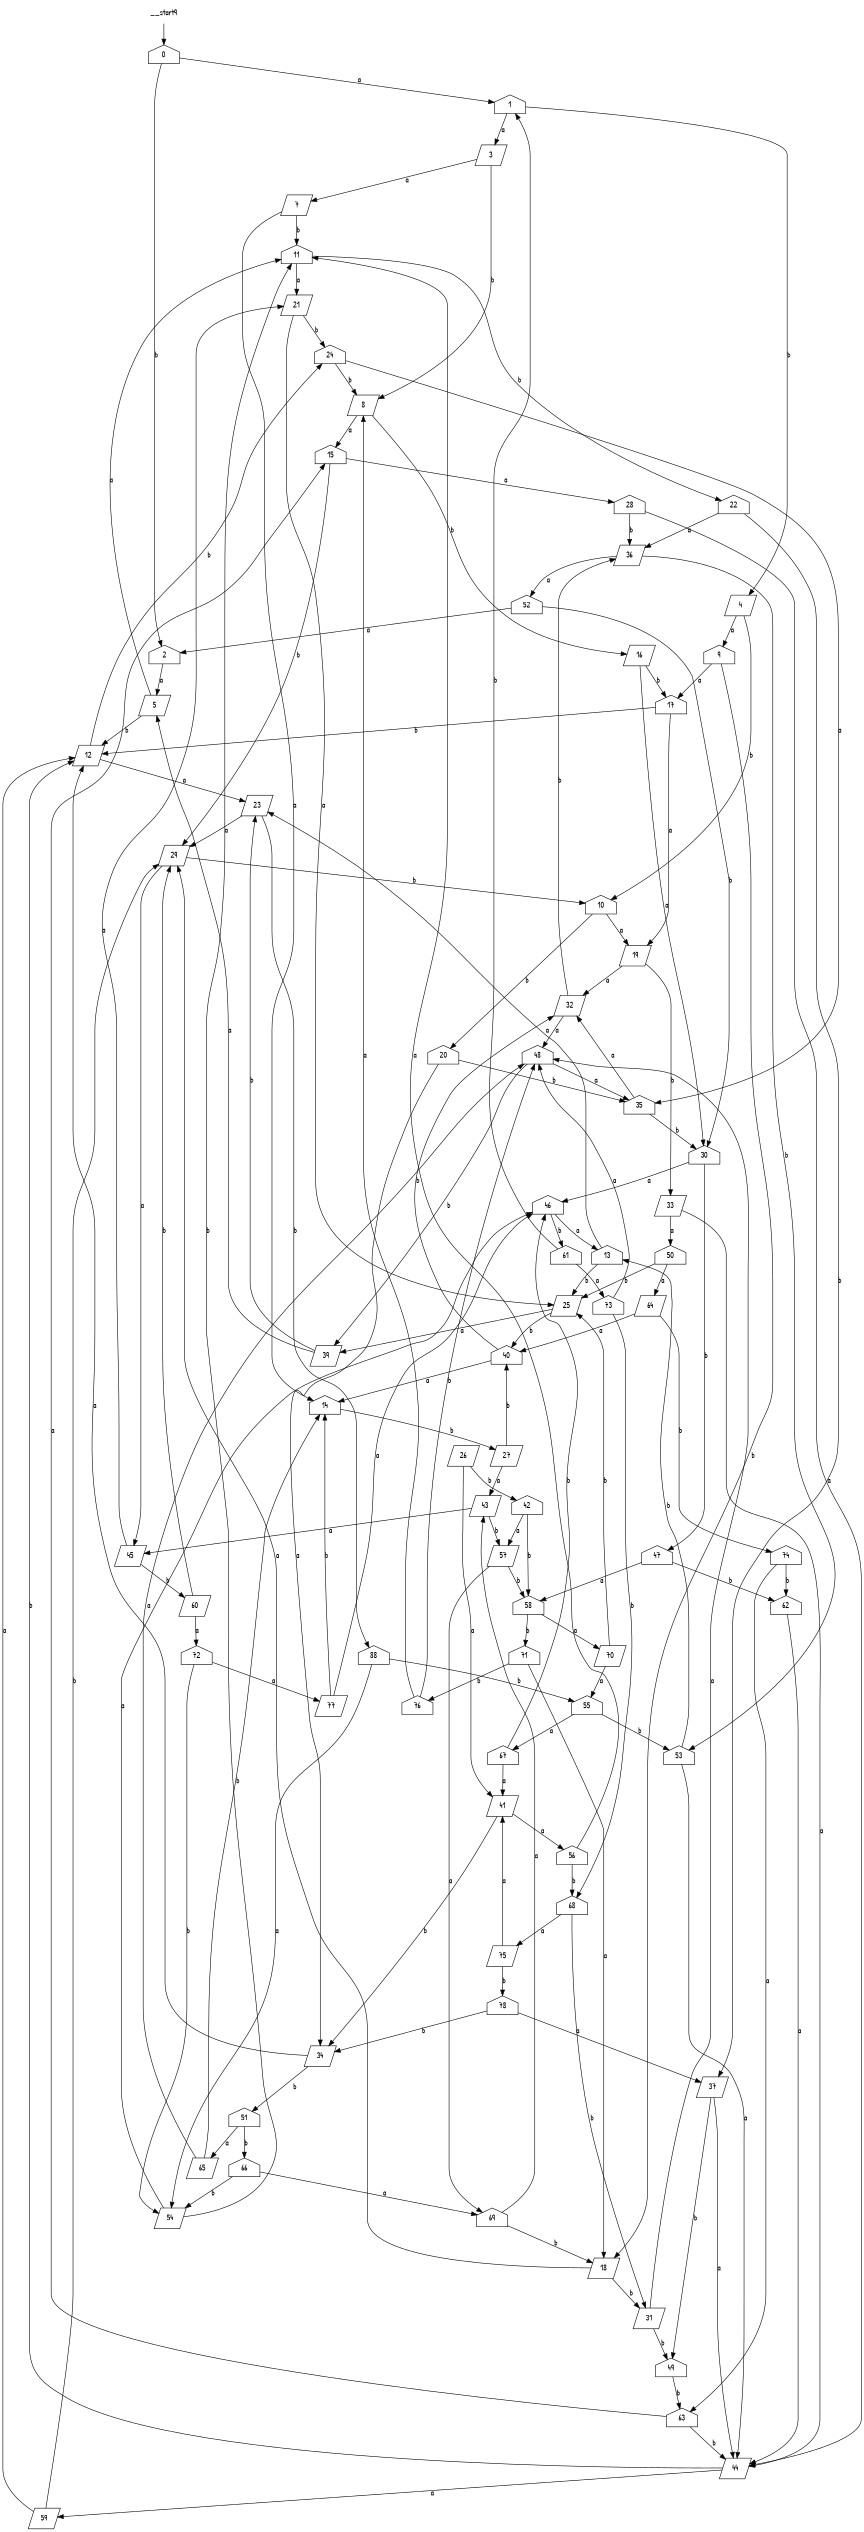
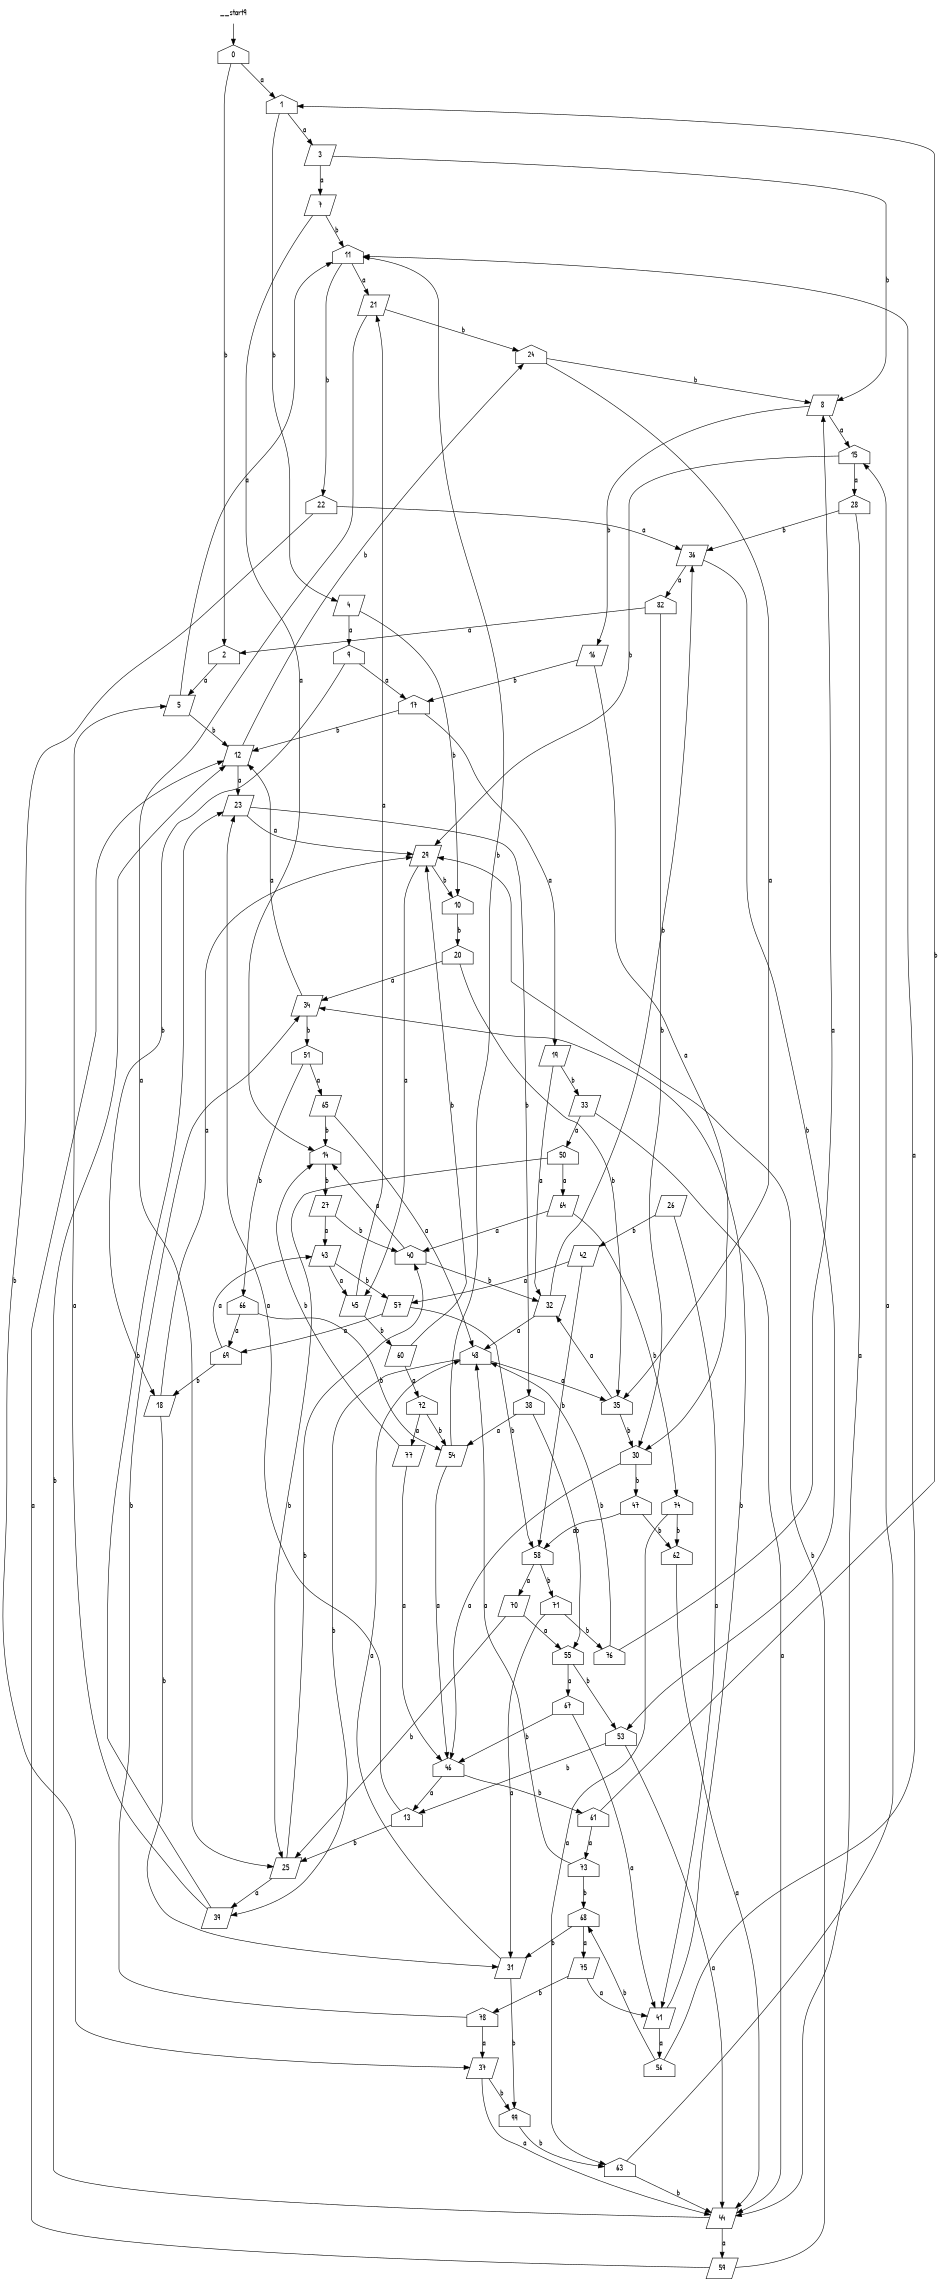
  digraph {
    fontname="Patrick Hand"
    node [fontname="Patrick Hand" shape=house]
    edge [fontname="Patrick Hand"]
    n1 [label=__start9 shape=none]
    0
    1
    2
    3 [shape=parallelogram]
    4 [shape=parallelogram]
    5 [shape=parallelogram]
    7 [shape=parallelogram]
    8 [shape=parallelogram]
    9
    10
    11
    12 [shape=parallelogram]
    14
    15
    16 [shape=parallelogram]
    17
    18 [shape=parallelogram]
    19 [shape=parallelogram]
    20
    21 [shape=parallelogram]
    22
    23 [shape=parallelogram]
    24
    13
    25 [shape=parallelogram]
    27 [shape=parallelogram]
    28
    29 [shape=parallelogram]
    30
    31 [shape=parallelogram]
    32 [shape=parallelogram]
    33 [shape=parallelogram]
    34 [shape=parallelogram]
    35
    36 [shape=parallelogram]
    37 [shape=parallelogram]
-   38 [label=88]
+   38
    39 [shape=parallelogram]
    40
    26 [shape=parallelogram]
    41 [shape=parallelogram]
-   42
+   42 [shape=parallelogram]
    43 [shape=parallelogram]
    44 [shape=parallelogram]
    45 [shape=parallelogram]
    46
    47
    48
-   49
+   49 [label=99]
    50
    51
-   52
+   52 [label=82]
    53
    54 [shape=parallelogram]
    55
    56
    57 [shape=parallelogram]
    58
    59 [shape=parallelogram]
    60 [shape=parallelogram]
    61
    62
    63
    64 [shape=parallelogram]
    65 [shape=parallelogram]
    66
    67
    68
    69
    70 [shape=parallelogram]
    71
    72
    73
    74
    75 [shape=parallelogram]
    76
    77 [shape=parallelogram]
    78
    n1 -> 0
    0 -> 1 [label=a]
    0 -> 2 [label=b]
    1 -> 3 [label=a]
    1 -> 4 [label=b]
    2 -> 5 [label=a]
    3 -> 7 [label=a]
    3 -> 8 [label=b]
    4 -> 9 [label=a]
    4 -> 10 [label=b]
    5 -> 11 [label=a]
    5 -> 12 [label=b]
    7 -> 11 [label=b]
    7 -> 14 [label=a]
    8 -> 15 [label=a]
    8 -> 16 [label=b]
    9 -> 17 [label=a]
    9 -> 18 [label=b]
-   10 -> 19 [label=a]
    10 -> 20 [label=b]
    11 -> 21 [label=a]
    11 -> 22 [label=b]
    12 -> 23 [label=a]
    12 -> 24 [label=b]
    14 -> 27 [label=b]
    15 -> 28 [label=a]
    15 -> 29 [label=b]
    16 -> 17 [label=b]
    16 -> 30 [label=a]
    17 -> 12 [label=b]
    17 -> 19 [label=a]
    18 -> 29 [label=a]
    18 -> 31 [label=b]
    19 -> 32 [label=a]
    19 -> 33 [label=b]
    20 -> 34 [label=a]
    20 -> 35 [label=b]
    21 -> 24 [label=b]
    21 -> 25 [label=a]
    22 -> 36 [label=a]
    22 -> 37 [label=b]
    23 -> 29 [label=a]
    23 -> 38 [label=b]
    24 -> 8 [label=b]
    24 -> 35 [label=a]
    13 -> 23 [label=a]
    13 -> 25 [label=b]
    25 -> 39 [label=a]
    25 -> 40 [label=b]
    27 -> 40 [label=b]
    27 -> 43 [label=a]
    28 -> 36 [label=b]
    28 -> 44 [label=a]
    29 -> 10 [label=b]
    29 -> 45 [label=a]
    30 -> 46 [label=a]
    30 -> 47 [label=b]
    31 -> 48 [label=a]
    31 -> 49 [label=b]
    32 -> 36 [label=b]
    32 -> 48 [label=a]
    33 -> 44 [label=a]
    33 -> 50 [label=a]
    34 -> 12 [label=a]
    34 -> 51 [label=b]
    35 -> 30 [label=b]
    35 -> 32 [label=a]
    36 -> 52 [label=a]
    36 -> 53 [label=b]
    37 -> 44 [label=a]
    37 -> 49 [label=b]
    38 -> 54 [label=a]
    38 -> 55 [label=b]
    39 -> 5 [label=a]
    39 -> 23 [label=b]
    40 -> 14 [label=a]
    40 -> 32 [label=b]
    26 -> 41 [label=a]
    26 -> 42 [label=b]
    41 -> 34 [label=b]
    41 -> 56 [label=a]
    42 -> 57 [label=a]
    42 -> 58 [label=b]
    43 -> 45 [label=a]
    43 -> 57 [label=b]
    44 -> 12 [label=b]
    44 -> 59 [label=a]
    45 -> 21 [label=a]
    45 -> 60 [label=b]
    46 -> 13 [label=a]
    46 -> 61 [label=b]
    47 -> 58 [label=a]
    47 -> 62 [label=b]
    48 -> 35 [label=a]
    48 -> 39 [label=b]
    49 -> 63 [label=b]
    50 -> 25 [label=b]
    50 -> 64 [label=a]
    51 -> 65 [label=a]
    51 -> 66 [label=b]
    52 -> 2 [label=a]
    52 -> 30 [label=b]
    53 -> 13 [label=b]
    53 -> 44 [label=a]
    54 -> 11 [label=b]
    54 -> 46 [label=a]
    55 -> 53 [label=b]
    55 -> 67 [label=a]
    56 -> 11 [label=a]
    56 -> 68 [label=b]
    57 -> 58 [label=b]
    57 -> 69 [label=a]
    58 -> 70 [label=a]
    58 -> 71 [label=b]
    59 -> 12 [label=a]
    59 -> 29 [label=b]
    60 -> 29 [label=b]
    60 -> 72 [label=a]
    61 -> 1 [label=b]
    61 -> 73 [label=a]
    62 -> 44 [label=a]
    63 -> 15 [label=a]
    63 -> 44 [label=b]
    64 -> 40 [label=a]
    64 -> 74 [label=b]
    65 -> 14 [label=b]
    65 -> 48 [label=a]
    66 -> 54 [label=b]
    66 -> 69 [label=a]
    67 -> 41 [label=a]
    67 -> 46 [label=b]
    68 -> 31 [label=b]
    68 -> 75 [label=a]
    69 -> 18 [label=b]
    69 -> 43 [label=a]
    70 -> 25 [label=b]
    70 -> 55 [label=a]
-   71 -> 18 [label=a]
+   71 -> 31 [label=a]
    71 -> 76 [label=b]
    72 -> 54 [label=b]
    72 -> 77 [label=a]
    73 -> 48 [label=a]
    73 -> 68 [label=b]
    74 -> 62 [label=b]
    74 -> 63 [label=a]
    75 -> 41 [label=a]
    75 -> 78 [label=b]
    76 -> 8 [label=a]
    76 -> 48 [label=b]
    77 -> 14 [label=b]
    77 -> 46 [label=a]
    78 -> 34 [label=b]
    78 -> 37 [label=a]
  }
